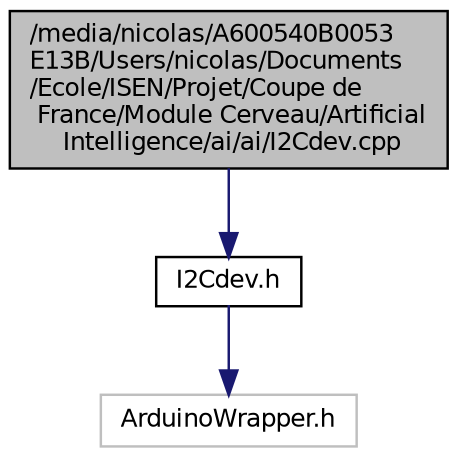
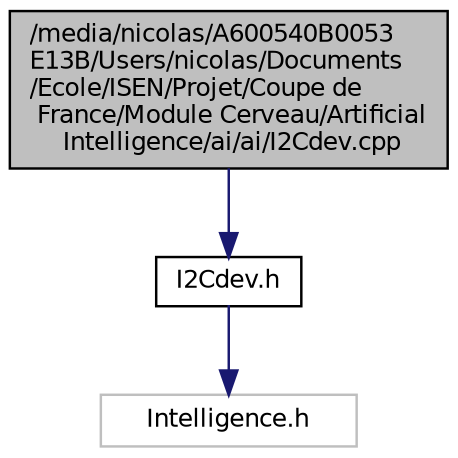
  digraph {
    node [color=black fillcolor=white fontname=Helvetica fontsize=10 shape=record style=filled]
    edge [color=midnightblue fontname=Helvetica fontsize=10 labelfontname=Helvetica labelfontsize=10 style=solid]
    n1 [fillcolor=grey75 fontcolor=black height=0.2 label="/media/nicolas/A600540B0053\lE13B/Users/nicolas/Documents\l/Ecole/ISEN/Projet/Coupe de\l France/Module Cerveau/Artificial\l Intelligence/ai/ai/I2Cdev.cpp" width=0.4]
    n2 [height=0.2 label="I2Cdev.h" width=0.4]
-   n3 [color=grey75 height=0.2 label="ArduinoWrapper.h" width=0.4]
+   n3 [color=grey75 height=0.2 label="Intelligence.h" width=0.4]
    n1 -> n2
    n2 -> n3
  }
